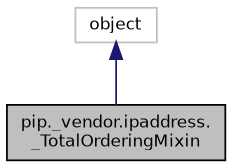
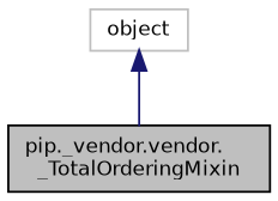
  digraph {
    node [fontname=Helvetica fontsize=10 shape=record style=filled]
-   n1 [color=black fillcolor=grey75 fontcolor=black height=0.2 label="pip._vendor.ipaddress.\l_TotalOrderingMixin" width=0.4]
+   n1 [color=black fillcolor=grey75 fontcolor=black height=0.2 label="pip._vendor.vendor.\l_TotalOrderingMixin" width=0.4]
    n2 [color=grey75 fillcolor=white height=0.2 label=object width=0.4]
    n2 -> n1 [color=midnightblue dir=back fontname=Helvetica fontsize=10 labelfontname=Helvetica labelfontsize=10 style=solid]
  }
